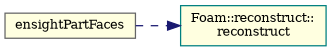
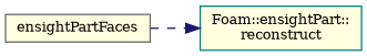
  digraph {
    rankdir=LR
    fontname="DejaVu Serif"
    node [fillcolor=lightyellow fontname="DejaVu Serif" fontsize=10 shape=record style=filled]
    n1 [color=gray40 fontcolor=black height=0.2 label=ensightPartFaces width=0.4]
-   n2 [color=teal height=0.2 label="Foam::reconstruct::\lreconstruct" width=0.4]
+   n2 [color=teal height=0.2 label="Foam::ensightPart::\lreconstruct" width=0.4]
    n1 -> n2 [color=midnightblue fontname="DejaVu Serif" fontsize=10 labelfontname=FreeSans labelfontsize=10 style=dashed arrowhead=normal]
  }
